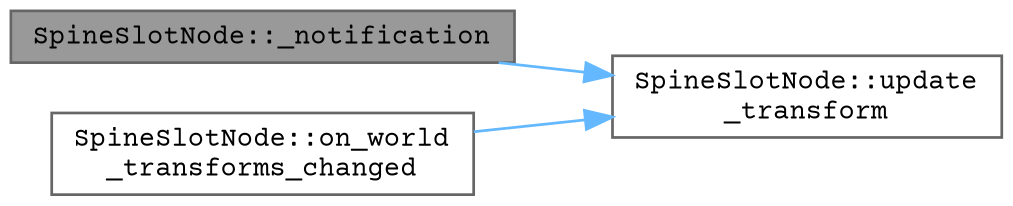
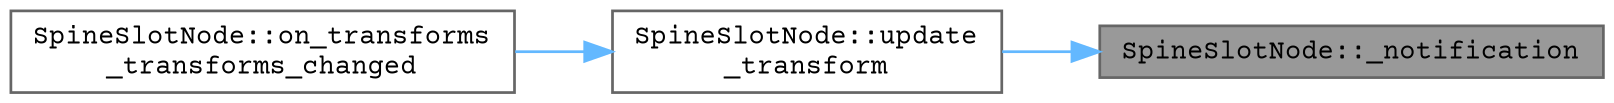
  digraph {
    fontname="Courier Prime"
    rankdir=LR
    node [color=grey40 fillcolor=white fontname="Courier Prime" fontsize=10 shape=box style=filled]
    edge [color=steelblue1 fontname="Courier Prime" fontsize=10 labelfontname=Helvetica labelfontsize=10 style=solid]
    n1 [color=gray40 fillcolor=grey60 fontcolor=black height=0.2 label="SpineSlotNode::_notification" width=0.4]
    n2 [height=0.2 label="SpineSlotNode::update\l_transform" width=0.4]
-   n3 [height=0.2 label="SpineSlotNode::on_world\l_transforms_changed" width=0.4]
-   n1 -> n2
+   n3 [height=0.2 label="SpineSlotNode::on_transforms\l_transforms_changed" width=0.4]
+   n2 -> n1
    n3 -> n2
  }
